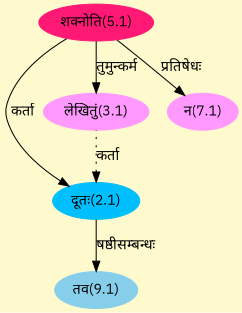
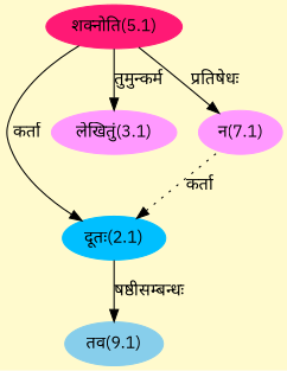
  digraph {
    bgcolor=lemonchiffon1
    compound=true
    fontname="IBM Plex Sans"
    rankdir=BT
    node [color="#FF99FF" fontname="IBM Plex Sans" style=filled]
    edge [dir=back fontname="IBM Plex Sans"]
    n1 [color="#87CEEB" label="तव(9.1)"]
    n2 [color="#00BFFF" label="दूतः(2.1)"]
    n3 [color="#FF1975" label="शक्नोति(5.1)"]
    n4 [label="लेखितुं(3.1)"]
    n5 [label="न(7.1)"]
    n1 -> n2 [label="षष्ठीसम्बन्धः"]
    n2 -> n3 [label="कर्ता"]
-   n2 -> n4 [label="कर्ता" style=dotted]
+   n2 -> n5 [label="कर्ता" style=dotted]
    n4 -> n3 [label="तुमुन्कर्म"]
    n5 -> n3 [label="प्रतिषेधः"]
  }
